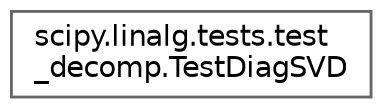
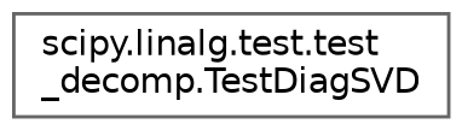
  digraph {
    rankdir=TB
-   n1 [color=grey40 fillcolor=white fontname=Helvetica fontsize=10 height=0.2 label="scipy.linalg.tests.test\l_decomp.TestDiagSVD" shape=box style=filled width=0.4]
+   n1 [color=grey40 fillcolor=white fontname=Helvetica fontsize=10 height=0.2 label="scipy.linalg.test.test\l_decomp.TestDiagSVD" shape=box style=filled width=0.4]
  }
